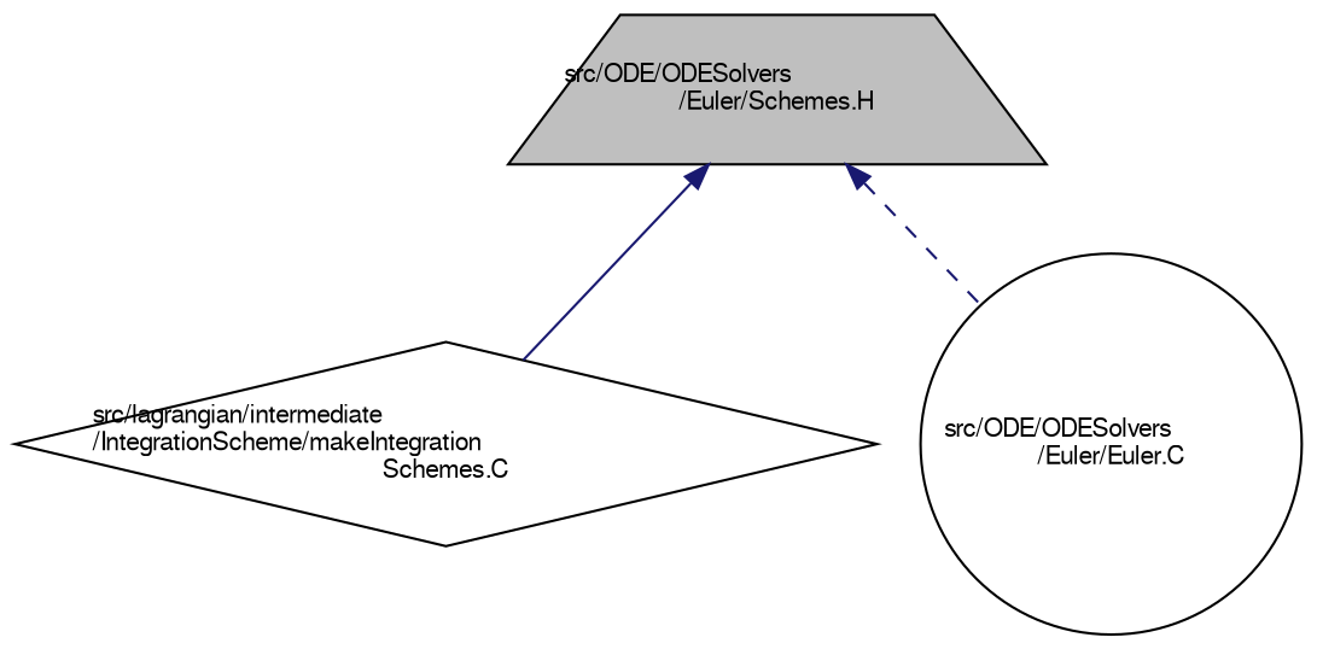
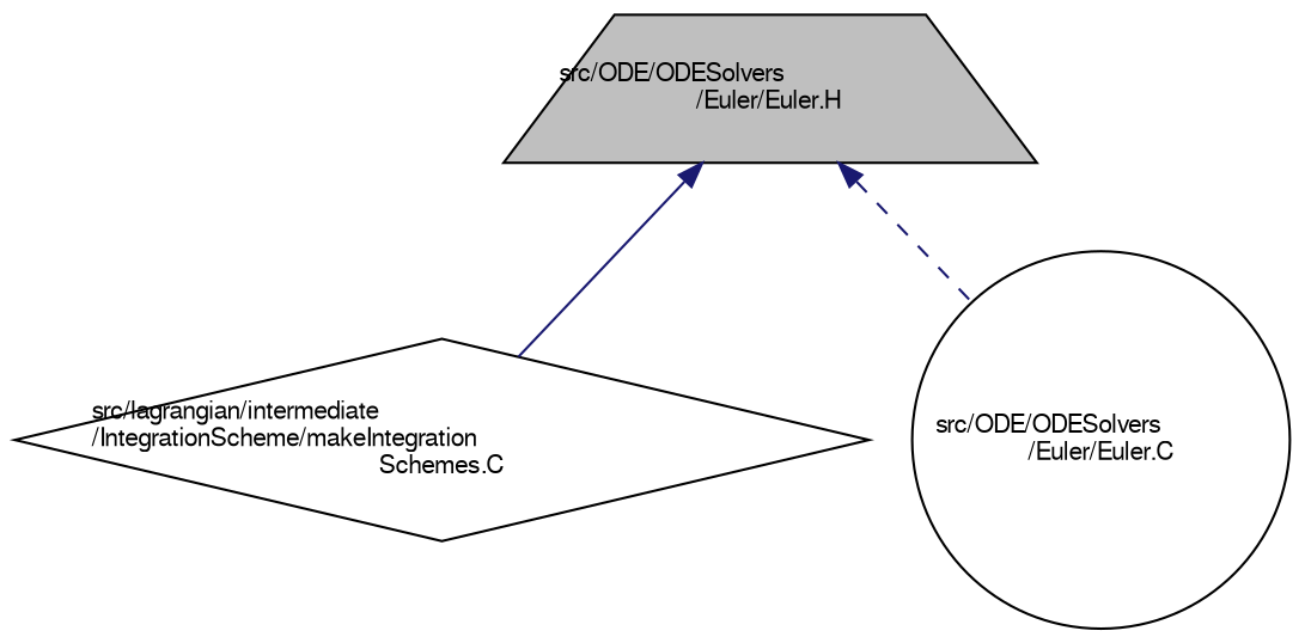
  digraph {
    node [color=black fontname=FreeSans fontsize=10]
    edge [color=midnightblue dir=back fontname=FreeSans fontsize=10 labelfontname=FreeSans labelfontsize=10]
-   n1 [fillcolor=grey75 fontcolor=black height=0.2 label="src/ODE/ODESolvers\l/Euler/Schemes.H" shape=trapezium style=filled width=0.4]
+   n1 [fillcolor=grey75 fontcolor=black height=0.2 label="src/ODE/ODESolvers\l/Euler/Euler.H" shape=trapezium style=filled width=0.4]
    n2 [height=0.2 label="src/lagrangian/intermediate\l/IntegrationScheme/makeIntegration\lSchemes.C" shape=diamond width=0.4]
    n3 [height=0.2 label="src/ODE/ODESolvers\l/Euler/Euler.C" shape=circle width=0.4]
    n1 -> n2 [style=solid]
    n1 -> n3 [style=dashed]
  }
